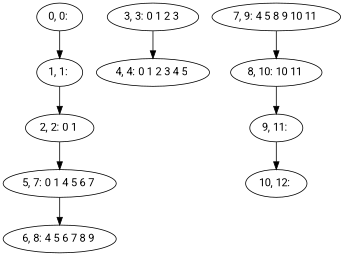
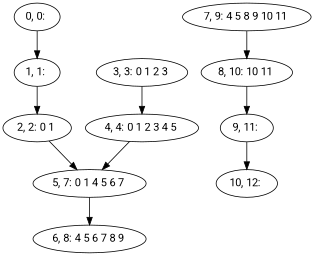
  digraph {
    fontname=Roboto
    node [fontname=Roboto]
    edge [fontname=Roboto]
    n1 [label="0, 0: "]
    n2 [label="1, 1: "]
    n3 [label="2, 2: 0 1 "]
    n4 [label="5, 7: 0 1 4 5 6 7 "]
    n5 [label="3, 3: 0 1 2 3 "]
    n6 [label="4, 4: 0 1 2 3 4 5 "]
    n7 [label="6, 8: 4 5 6 7 8 9 "]
    n8 [label="7, 9: 4 5 8 9 10 11 "]
    n9 [label="8, 10: 10 11 "]
    n10 [label="9, 11: "]
    n11 [label="10, 12: "]
    n1 -> n2
    n2 -> n3
    n3 -> n4
    n4 -> n7
    n5 -> n6
+   n6 -> n4
    n8 -> n9
    n9 -> n10
    n10 -> n11
  }
